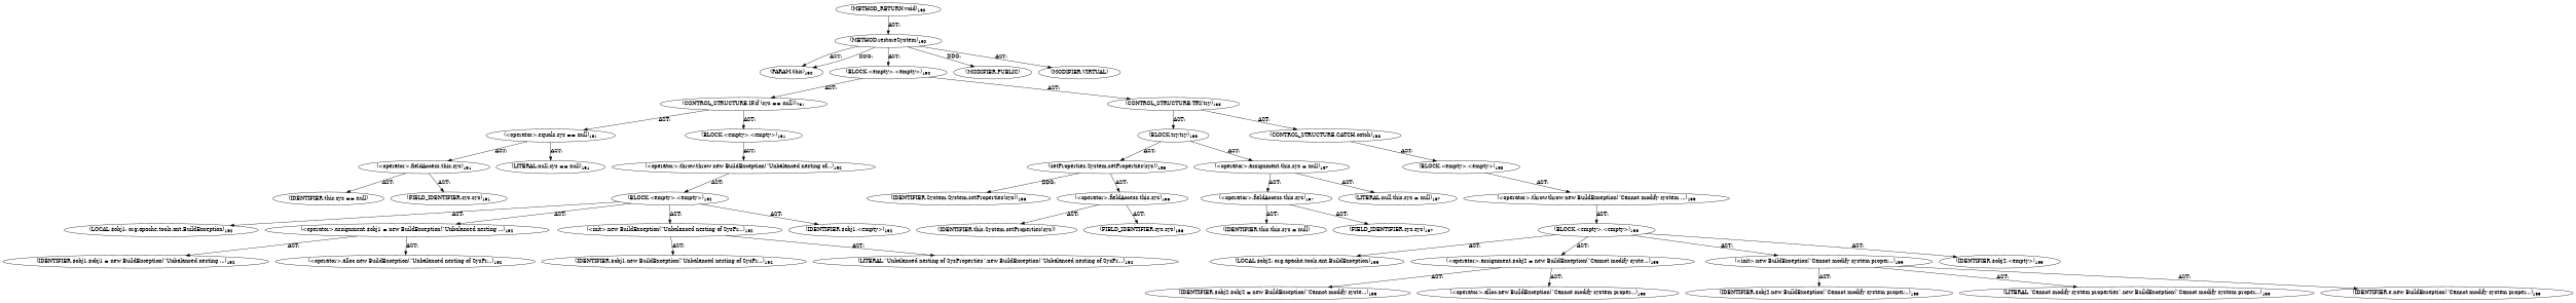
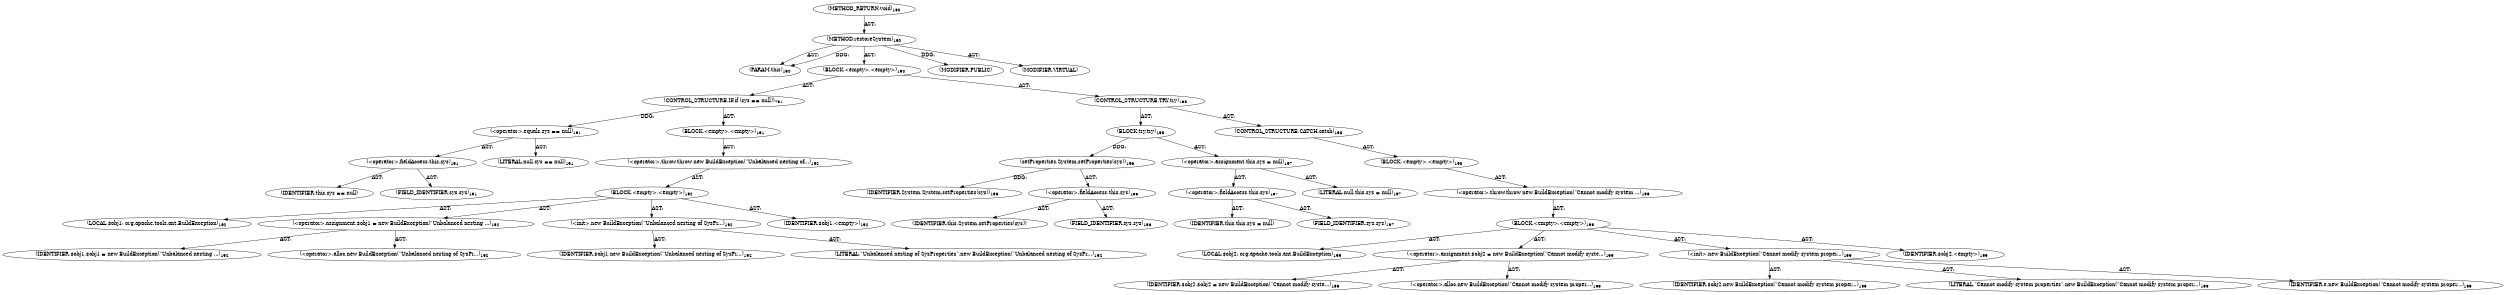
  digraph {
    n1 [label=<(METHOD,restoreSystem)<SUB>190</SUB>>]
    n2 [label=<(PARAM,this)<SUB>190</SUB>>]
    n3 [label=<(BLOCK,&lt;empty&gt;,&lt;empty&gt;)<SUB>190</SUB>>]
    n4 [label=<(MODIFIER,PUBLIC)>]
    n5 [label=<(MODIFIER,VIRTUAL)>]
    n6 [label=<(CONTROL_STRUCTURE,IF,if (sys == null))<SUB>791</SUB>>]
    n7 [label=<(CONTROL_STRUCTURE,TRY,try)<SUB>195</SUB>>]
    n8 [label=<(METHOD_RETURN,void)<SUB>190</SUB>>]
    n9 [label=<(&lt;operator&gt;.equals,sys == null)<SUB>191</SUB>>]
    n10 [label=<(BLOCK,&lt;empty&gt;,&lt;empty&gt;)<SUB>191</SUB>>]
    n11 [label=<(BLOCK,try,try)<SUB>195</SUB>>]
    n12 [label=<(CONTROL_STRUCTURE,CATCH,catch)<SUB>198</SUB>>]
    n13 [label=<(&lt;operator&gt;.fieldAccess,this.sys)<SUB>191</SUB>>]
    n14 [label=<(LITERAL,null,sys == null)<SUB>191</SUB>>]
    n15 [label=<(&lt;operator&gt;.throw,throw new BuildException(&quot;Unbalanced nesting of...)<SUB>192</SUB>>]
    n16 [label=<(IDENTIFIER,this,sys == null)>]
    n17 [label=<(FIELD_IDENTIFIER,sys,sys)<SUB>191</SUB>>]
    n18 [label=<(BLOCK,&lt;empty&gt;,&lt;empty&gt;)<SUB>192</SUB>>]
    n19 [label=<(LOCAL,$obj1: org.apache.tools.ant.BuildException)<SUB>192</SUB>>]
    n20 [label=<(&lt;operator&gt;.assignment,$obj1 = new BuildException(&quot;Unbalanced nesting ...)<SUB>192</SUB>>]
    n21 [label=<(&lt;init&gt;,new BuildException(&quot;Unbalanced nesting of SysPr...)<SUB>192</SUB>>]
    n22 [label=<(IDENTIFIER,$obj1,&lt;empty&gt;)<SUB>192</SUB>>]
    n23 [label=<(IDENTIFIER,$obj1,$obj1 = new BuildException(&quot;Unbalanced nesting ...)<SUB>192</SUB>>]
    n24 [label=<(&lt;operator&gt;.alloc,new BuildException(&quot;Unbalanced nesting of SysPr...)<SUB>192</SUB>>]
    n25 [label=<(IDENTIFIER,$obj1,new BuildException(&quot;Unbalanced nesting of SysPr...)<SUB>192</SUB>>]
    n26 [label=<(LITERAL,&quot;Unbalanced nesting of SysProperties&quot;,new BuildException(&quot;Unbalanced nesting of SysPr...)<SUB>192</SUB>>]
    n27 [label=<(setProperties,System.setProperties(sys))<SUB>196</SUB>>]
    n28 [label=<(&lt;operator&gt;.assignment,this.sys = null)<SUB>197</SUB>>]
    n29 [label=<(BLOCK,&lt;empty&gt;,&lt;empty&gt;)<SUB>198</SUB>>]
    n30 [label=<(IDENTIFIER,System,System.setProperties(sys))<SUB>196</SUB>>]
    n31 [label=<(&lt;operator&gt;.fieldAccess,this.sys)<SUB>196</SUB>>]
    n32 [label=<(&lt;operator&gt;.fieldAccess,this.sys)<SUB>197</SUB>>]
    n33 [label=<(LITERAL,null,this.sys = null)<SUB>197</SUB>>]
    n34 [label=<(IDENTIFIER,this,System.setProperties(sys))>]
    n35 [label=<(FIELD_IDENTIFIER,sys,sys)<SUB>196</SUB>>]
    n36 [label=<(IDENTIFIER,this,this.sys = null)>]
    n37 [label=<(FIELD_IDENTIFIER,sys,sys)<SUB>197</SUB>>]
    n38 [label=<(&lt;operator&gt;.throw,throw new BuildException(&quot;Cannot modify system ...)<SUB>199</SUB>>]
    n39 [label=<(BLOCK,&lt;empty&gt;,&lt;empty&gt;)<SUB>199</SUB>>]
    n40 [label=<(LOCAL,$obj2: org.apache.tools.ant.BuildException)<SUB>199</SUB>>]
    n41 [label=<(&lt;operator&gt;.assignment,$obj2 = new BuildException(&quot;Cannot modify syste...)<SUB>199</SUB>>]
    n42 [label=<(&lt;init&gt;,new BuildException(&quot;Cannot modify system proper...)<SUB>199</SUB>>]
    n43 [label=<(IDENTIFIER,$obj2,&lt;empty&gt;)<SUB>199</SUB>>]
    n44 [label=<(IDENTIFIER,$obj2,$obj2 = new BuildException(&quot;Cannot modify syste...)<SUB>199</SUB>>]
    n45 [label=<(&lt;operator&gt;.alloc,new BuildException(&quot;Cannot modify system proper...)<SUB>199</SUB>>]
    n46 [label=<(IDENTIFIER,$obj2,new BuildException(&quot;Cannot modify system proper...)<SUB>199</SUB>>]
    n47 [label=<(LITERAL,&quot;Cannot modify system properties&quot;,new BuildException(&quot;Cannot modify system proper...)<SUB>199</SUB>>]
    n48 [label=<(IDENTIFIER,e,new BuildException(&quot;Cannot modify system proper...)<SUB>199</SUB>>]
    n1 -> n2 [label="AST: "]
    n1 -> n2 [label="DDG: "]
    n1 -> n3 [label="AST: "]
    n1 -> n4 [label="DDG: "]
    n1 -> n5 [label="AST: "]
    n3 -> n6 [label="AST: "]
    n3 -> n7 [label="AST: "]
-   n6 -> n9 [label="AST: "]
+   n6 -> n9 [label="DDG: "]
    n6 -> n10 [label="AST: "]
    n7 -> n11 [label="AST: "]
    n7 -> n12 [label="AST: "]
    n8 -> n1 [label="AST: "]
    n9 -> n13 [label="AST: "]
    n9 -> n14 [label="AST: "]
    n10 -> n15 [label="AST: "]
-   n11 -> n27 [label="AST: "]
+   n11 -> n27 [label="DDG: "]
    n11 -> n28 [label="AST: "]
    n12 -> n29 [label="AST: "]
    n13 -> n16 [label="AST: "]
    n13 -> n17 [label="AST: "]
    n15 -> n18 [label="AST: "]
    n18 -> n19 [label="AST: "]
    n18 -> n20 [label="AST: "]
    n18 -> n21 [label="AST: "]
    n18 -> n22 [label="AST: "]
    n20 -> n23 [label="AST: "]
    n20 -> n24 [label="AST: "]
    n21 -> n25 [label="AST: "]
    n21 -> n26 [label="AST: "]
    n27 -> n30 [label="DDG: "]
    n27 -> n31 [label="AST: "]
    n28 -> n32 [label="AST: "]
    n28 -> n33 [label="AST: "]
    n29 -> n38 [label="AST: "]
    n31 -> n34 [label="AST: "]
    n31 -> n35 [label="AST: "]
    n32 -> n36 [label="AST: "]
    n32 -> n37 [label="AST: "]
    n38 -> n39 [label="AST: "]
    n39 -> n40 [label="AST: "]
    n39 -> n41 [label="AST: "]
    n39 -> n42 [label="AST: "]
    n39 -> n43 [label="AST: "]
    n41 -> n44 [label="AST: "]
    n41 -> n45 [label="AST: "]
    n42 -> n46 [label="AST: "]
    n42 -> n47 [label="AST: "]
    n42 -> n48 [label="AST: "]
  }
